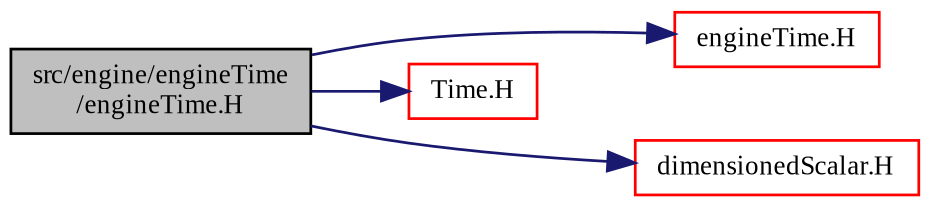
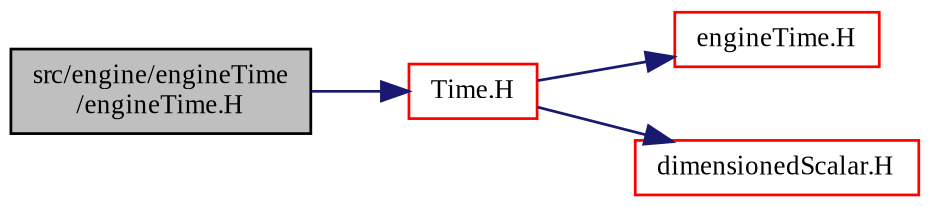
  digraph {
    fontname="Liberation Serif"
    rankdir=LR
    node [color=red fontname="Liberation Serif" fontsize=10 shape=record]
    edge [color=midnightblue fontname="Liberation Serif" fontsize=10 labelfontname=Helvetica labelfontsize=10 style=solid]
    n1 [color=black fillcolor=grey75 fontcolor=black height=0.2 label="src/engine/engineTime\l/engineTime.H" style=filled width=0.4]
    n2 [height=0.2 label="Time.H" width=0.4]
    n3 [height=0.2 label="engineTime.H" width=0.4]
    n4 [height=0.2 label="dimensionedScalar.H" width=0.4]
    n1 -> n2
-   n1 -> n3
-   n1 -> n4
+   n2 -> n3
+   n2 -> n4
  }
